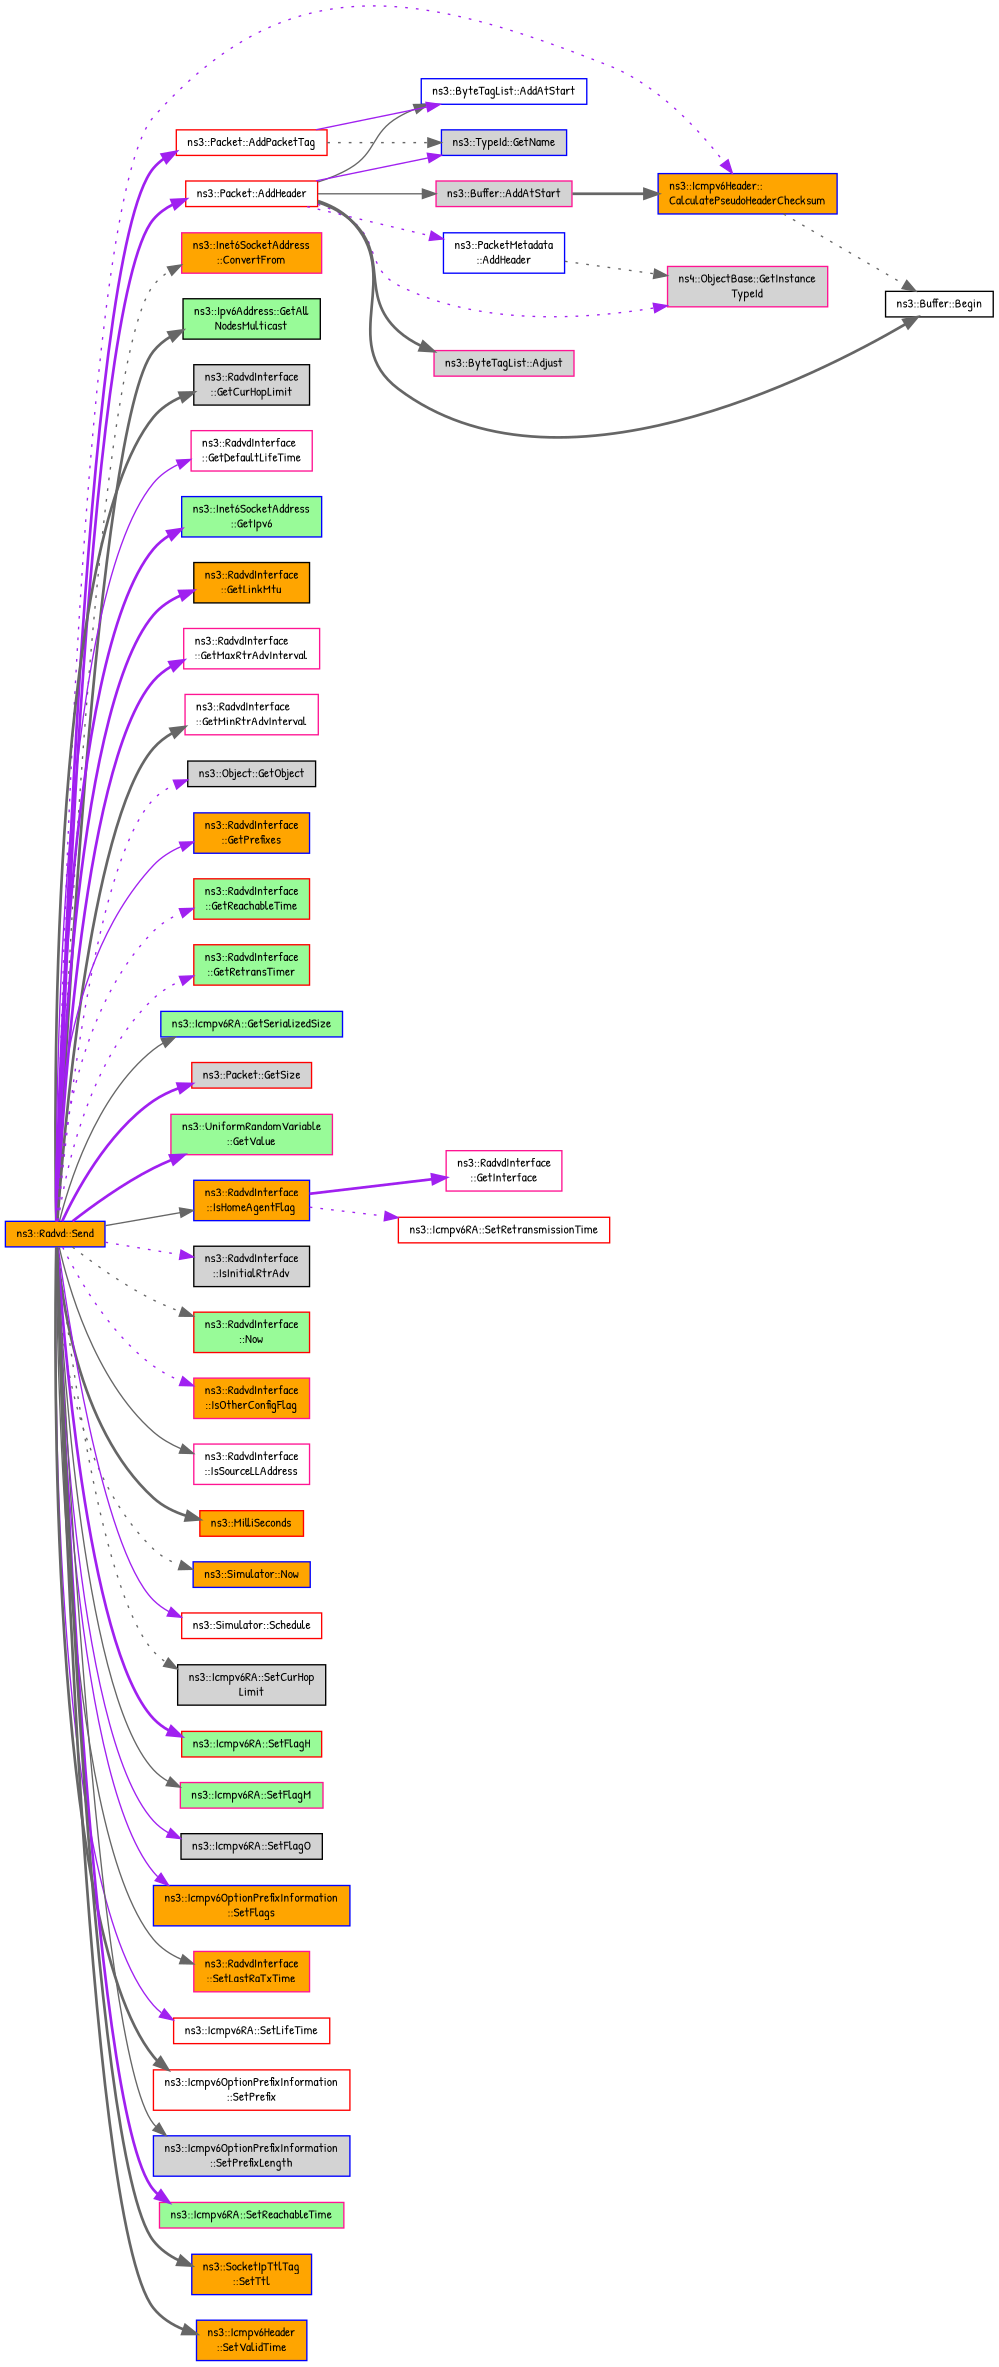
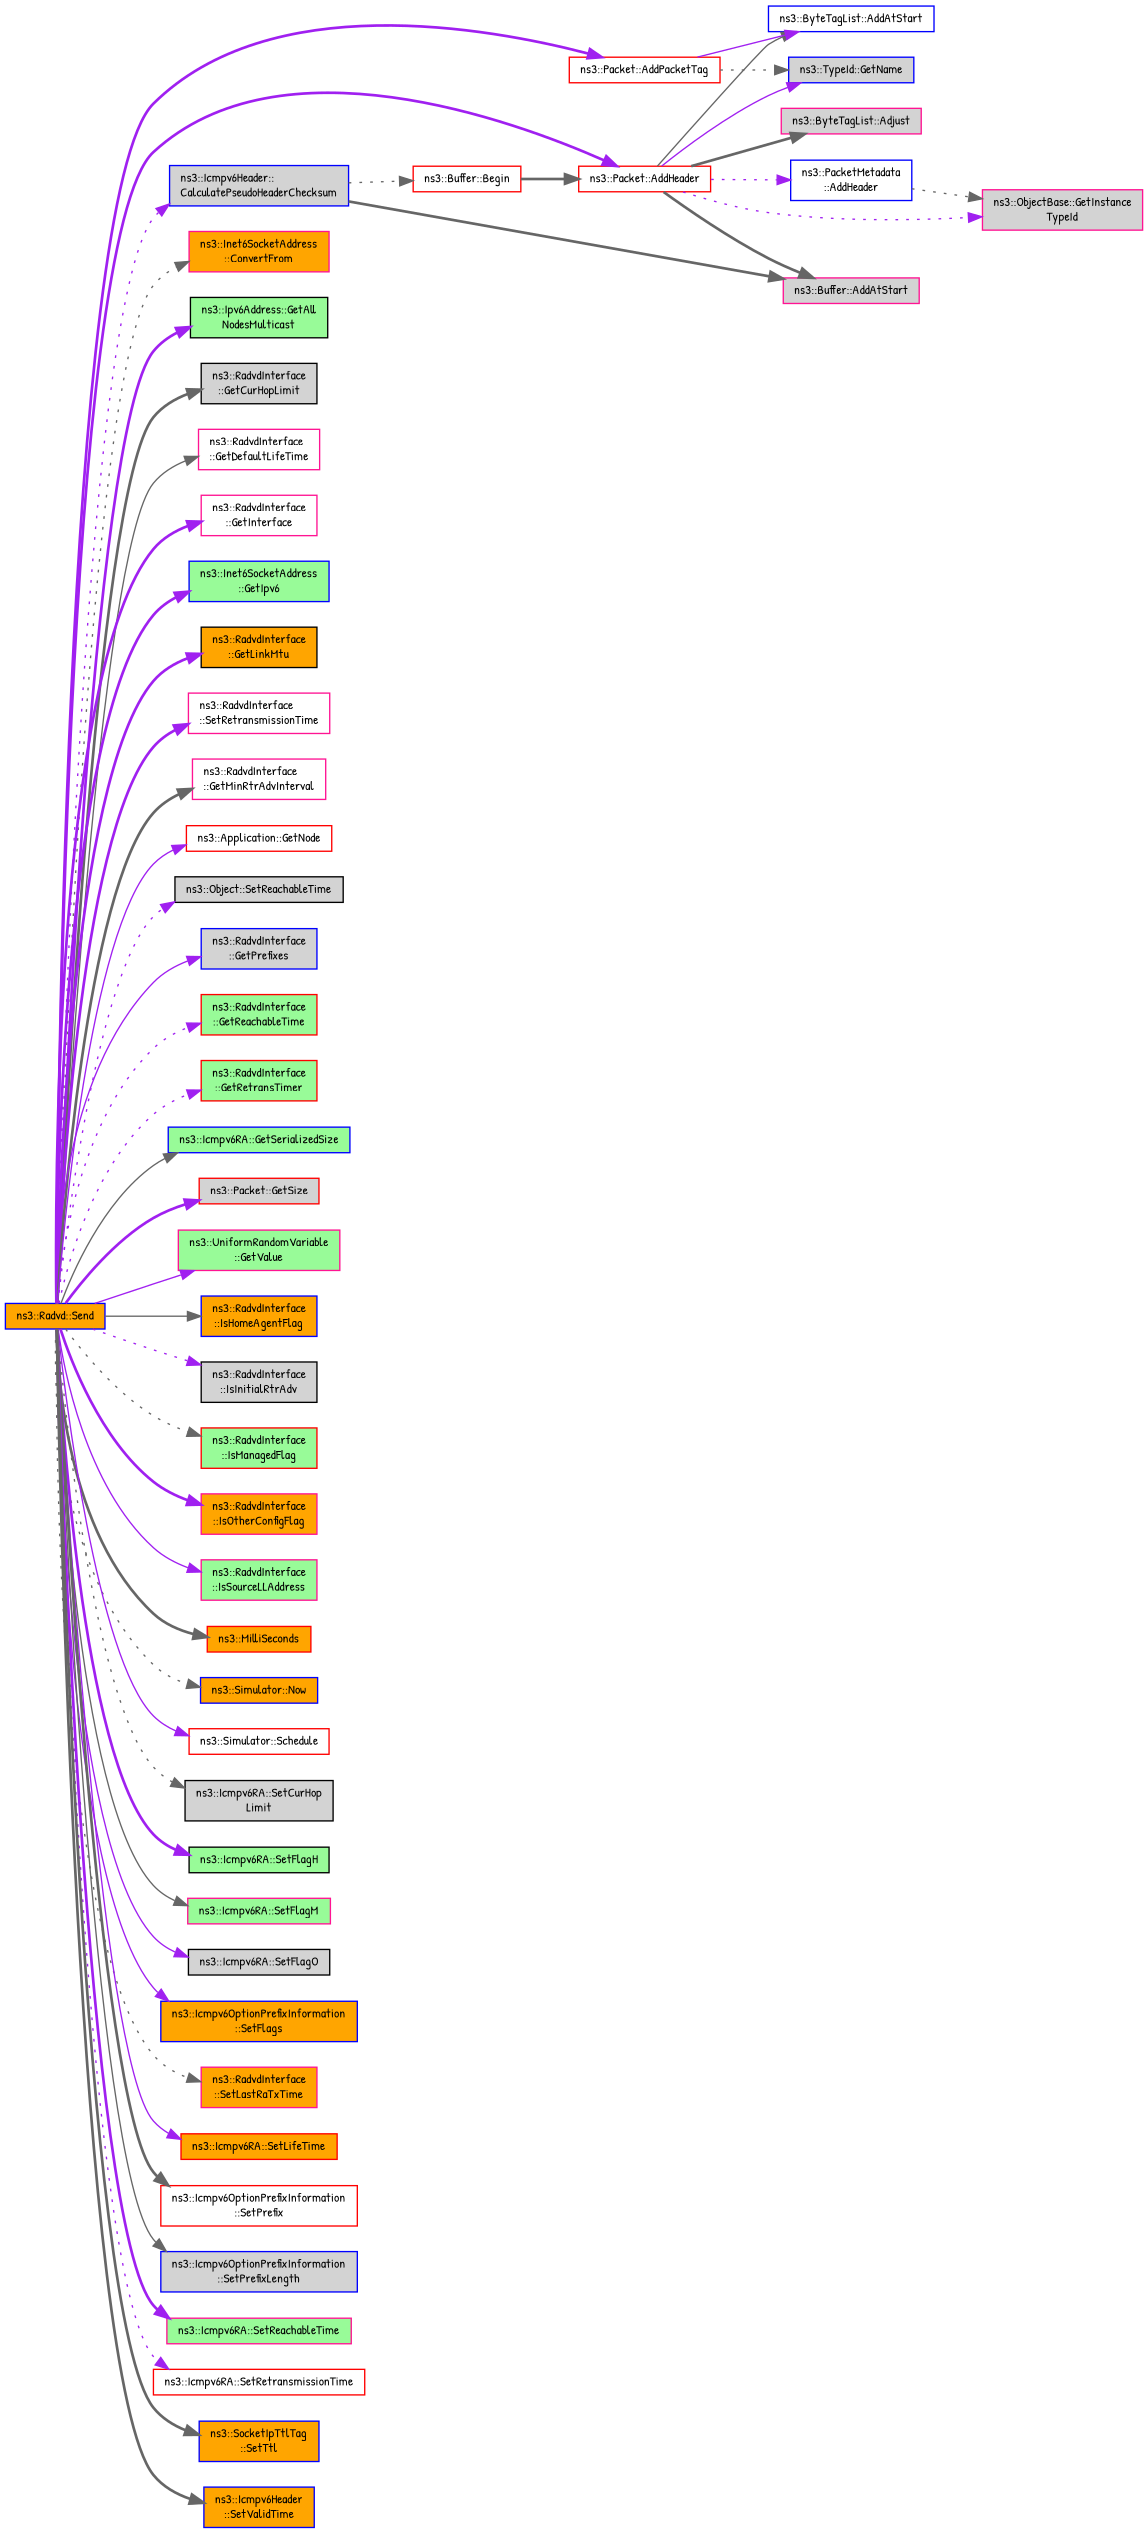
  digraph {
    fontname="Patrick Hand"
    rankdir=LR
    node [color=blue fillcolor=white fontname="Patrick Hand" fontsize=10 shape=record style=filled]
    edge [color=purple fontname="Patrick Hand" fontsize=10 labelfontname=Helvetica labelfontsize=10 style=bold]
    n1 [fillcolor=orange fontcolor=black height=0.2 label="ns3::Radvd::Send" width=0.4]
    n2 [color=red height=0.2 label="ns3::Packet::AddHeader" width=0.4]
    n3 [color=red height=0.2 label="ns3::Packet::AddPacketTag" width=0.4]
-   n4 [fillcolor=orange height=0.2 label="ns3::Icmpv6Header::\lCalculatePseudoHeaderChecksum" width=0.4]
+   n4 [fillcolor=lightgrey height=0.2 label="ns3::Icmpv6Header::\lCalculatePseudoHeaderChecksum" width=0.4]
    n5 [color=deeppink fillcolor=orange height=0.2 label="ns3::Inet6SocketAddress\l::ConvertFrom" width=0.4]
    n6 [color=black fillcolor=palegreen height=0.2 label="ns3::Ipv6Address::GetAll\lNodesMulticast" width=0.4]
    n7 [color=black fillcolor=lightgrey height=0.2 label="ns3::RadvdInterface\l::GetCurHopLimit" width=0.4]
    n8 [color=deeppink height=0.2 label="ns3::RadvdInterface\l::GetDefaultLifeTime" width=0.4]
    n9 [color=deeppink height=0.2 label="ns3::RadvdInterface\l::GetInterface" width=0.4]
    n10 [fillcolor=palegreen height=0.2 label="ns3::Inet6SocketAddress\l::GetIpv6" width=0.4]
    n11 [color=black fillcolor=orange height=0.2 label="ns3::RadvdInterface\l::GetLinkMtu" width=0.4]
-   n12 [color=deeppink height=0.2 label="ns3::RadvdInterface\l::GetMaxRtrAdvInterval" width=0.4]
+   n12 [color=deeppink height=0.2 label="ns3::RadvdInterface\l::SetRetransmissionTime" width=0.4]
    n13 [color=deeppink height=0.2 label="ns3::RadvdInterface\l::GetMinRtrAdvInterval" width=0.4]
-   n15 [color=black fillcolor=lightgrey height=0.2 label="ns3::Object::GetObject" width=0.4]
-   n16 [fillcolor=orange height=0.2 label="ns3::RadvdInterface\l::GetPrefixes" width=0.4]
+   n14 [color=red height=0.2 label="ns3::Application::GetNode" width=0.4]
+   n15 [color=black fillcolor=lightgrey height=0.2 label="ns3::Object::SetReachableTime" width=0.4]
+   n16 [fillcolor=lightgrey height=0.2 label="ns3::RadvdInterface\l::GetPrefixes" width=0.4]
    n17 [color=red fillcolor=palegreen height=0.2 label="ns3::RadvdInterface\l::GetReachableTime" width=0.4]
    n18 [color=red fillcolor=palegreen height=0.2 label="ns3::RadvdInterface\l::GetRetransTimer" width=0.4]
    n19 [fillcolor=palegreen height=0.2 label="ns3::Icmpv6RA::GetSerializedSize" width=0.4]
    n20 [color=red fillcolor=lightgrey height=0.2 label="ns3::Packet::GetSize" width=0.4]
    n21 [color=deeppink fillcolor=palegreen height=0.2 label="ns3::UniformRandomVariable\l::GetValue" width=0.4]
    n22 [fillcolor=orange height=0.2 label="ns3::RadvdInterface\l::IsHomeAgentFlag" width=0.4]
    n23 [color=black fillcolor=lightgrey height=0.2 label="ns3::RadvdInterface\l::IsInitialRtrAdv" width=0.4]
-   n24 [color=red fillcolor=palegreen height=0.2 label="ns3::RadvdInterface\l::Now" width=0.4]
+   n24 [color=red fillcolor=palegreen height=0.2 label="ns3::RadvdInterface\l::IsManagedFlag" width=0.4]
    n25 [color=deeppink fillcolor=orange height=0.2 label="ns3::RadvdInterface\l::IsOtherConfigFlag" width=0.4]
-   n26 [color=deeppink height=0.2 label="ns3::RadvdInterface\l::IsSourceLLAddress" width=0.4]
+   n26 [color=deeppink fillcolor=palegreen height=0.2 label="ns3::RadvdInterface\l::IsSourceLLAddress" width=0.4]
    n27 [color=red fillcolor=orange height=0.2 label="ns3::MilliSeconds" width=0.4]
    n28 [fillcolor=orange height=0.2 label="ns3::Simulator::Now" width=0.4]
    n29 [color=red height=0.2 label="ns3::Simulator::Schedule" width=0.4]
    n30 [color=black fillcolor=lightgrey height=0.2 label="ns3::Icmpv6RA::SetCurHop\lLimit" width=0.4]
-   n31 [color=red fillcolor=palegreen height=0.2 label="ns3::Icmpv6RA::SetFlagH" width=0.4]
+   n31 [color=black fillcolor=palegreen height=0.2 label="ns3::Icmpv6RA::SetFlagH" width=0.4]
    n32 [color=deeppink fillcolor=palegreen height=0.2 label="ns3::Icmpv6RA::SetFlagM" width=0.4]
    n33 [color=black fillcolor=lightgrey height=0.2 label="ns3::Icmpv6RA::SetFlagO" width=0.4]
    n34 [fillcolor=orange height=0.2 label="ns3::Icmpv6OptionPrefixInformation\l::SetFlags" width=0.4]
    n35 [color=deeppink fillcolor=orange height=0.2 label="ns3::RadvdInterface\l::SetLastRaTxTime" width=0.4]
-   n36 [color=red height=0.2 label="ns3::Icmpv6RA::SetLifeTime" width=0.4]
+   n36 [color=red fillcolor=orange height=0.2 label="ns3::Icmpv6RA::SetLifeTime" width=0.4]
    n37 [color=red height=0.2 label="ns3::Icmpv6OptionPrefixInformation\l::SetPrefix" width=0.4]
    n38 [fillcolor=lightgrey height=0.2 label="ns3::Icmpv6OptionPrefixInformation\l::SetPrefixLength" width=0.4]
    n39 [color=deeppink fillcolor=palegreen height=0.2 label="ns3::Icmpv6RA::SetReachableTime" width=0.4]
    n40 [color=red height=0.2 label="ns3::Icmpv6RA::SetRetransmissionTime" width=0.4]
    n41 [fillcolor=orange height=0.2 label="ns3::SocketIpTtlTag\l::SetTtl" width=0.4]
    n42 [fillcolor=orange height=0.2 label="ns3::Icmpv6Header\l::SetValidTime" width=0.4]
    n43 [height=0.2 label="ns3::ByteTagList::AddAtStart" width=0.4]
    n44 [color=deeppink fillcolor=lightgrey height=0.2 label="ns3::Buffer::AddAtStart" width=0.4]
    n45 [height=0.2 label="ns3::PacketMetadata\l::AddHeader" width=0.4]
-   n46 [color=deeppink fillcolor=lightgrey height=0.2 label="ns4::ObjectBase::GetInstance\lTypeId" width=0.4]
+   n46 [color=deeppink fillcolor=lightgrey height=0.2 label="ns3::ObjectBase::GetInstance\lTypeId" width=0.4]
    n47 [color=deeppink fillcolor=lightgrey height=0.2 label="ns3::ByteTagList::Adjust" width=0.4]
-   n48 [color=black height=0.2 label="ns3::Buffer::Begin" width=0.4]
+   n48 [color=red height=0.2 label="ns3::Buffer::Begin" width=0.4]
    n49 [fillcolor=lightgrey height=0.2 label="ns3::TypeId::GetName" width=0.4]
    n1 -> n2
    n1 -> n3
    n1 -> n4 [style=dotted]
    n1 -> n5 [color=gray40 style=dotted]
-   n1 -> n6 [color=gray40]
+   n1 -> n6
    n1 -> n7 [color=gray40]
-   n1 -> n8 [style=solid]
-   n22 -> n9
+   n1 -> n8 [color=gray40 style=solid]
+   n1 -> n9
    n1 -> n10
    n1 -> n11
    n1 -> n12
    n1 -> n13 [color=gray40]
+   n1 -> n14 [style=solid]
    n1 -> n15 [style=dotted]
    n1 -> n16 [style=solid]
    n1 -> n17 [style=dotted]
    n1 -> n18 [style=dotted]
    n1 -> n19 [color=gray40 style=solid]
    n1 -> n20
-   n1 -> n21
+   n1 -> n21 [style=solid]
    n1 -> n22 [color=gray40 style=solid]
    n1 -> n23 [style=dotted]
    n1 -> n24 [color=gray40 style=dotted]
-   n1 -> n25 [style=dotted]
-   n1 -> n26 [color=gray40 style=solid]
+   n1 -> n25
+   n1 -> n26 [style=solid]
    n1 -> n27 [color=gray40]
    n1 -> n28 [color=gray40 style=dotted]
    n1 -> n29 [style=solid]
    n1 -> n30 [color=gray40 style=dotted]
    n1 -> n31
    n1 -> n32 [color=gray40 style=solid]
    n1 -> n33 [style=solid]
    n1 -> n34 [style=solid]
-   n1 -> n35 [color=gray40 style=solid]
+   n1 -> n35 [color=gray40 style=dotted]
    n1 -> n36 [style=solid]
    n1 -> n37 [color=gray40]
    n1 -> n38 [color=gray40 style=solid]
    n1 -> n39
-   n22 -> n40 [style=dotted]
+   n1 -> n40 [style=dotted]
    n1 -> n41 [color=gray40]
    n1 -> n42 [color=gray40]
    n2 -> n43 [color=gray40 style=solid]
-   n2 -> n44 [color=gray40 style=solid]
+   n2 -> n44 [color=gray40]
    n2 -> n45 [style=dotted]
    n2 -> n46 [style=dotted]
    n2 -> n47 [color=gray40]
-   n2 -> n48 [color=gray40]
+   n48 -> n2 [color=gray40]
    n2 -> n49 [style=solid]
    n3 -> n43 [style=solid]
    n3 -> n49 [color=gray40 style=dotted]
-   n44 -> n4 [color=gray40]
+   n4 -> n44 [color=gray40]
    n4 -> n48 [color=gray40 style=dotted]
    n45 -> n46 [color=gray40 style=dotted]
  }
